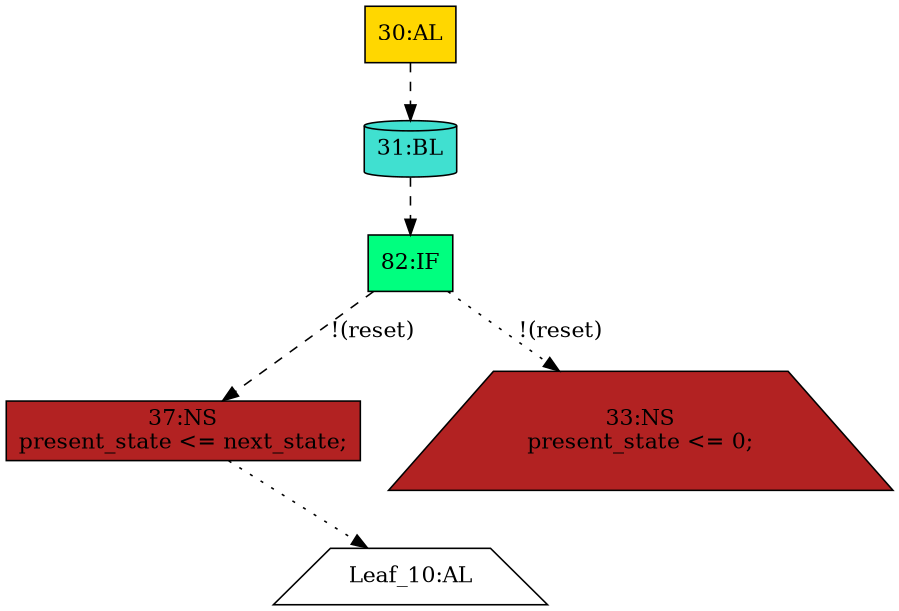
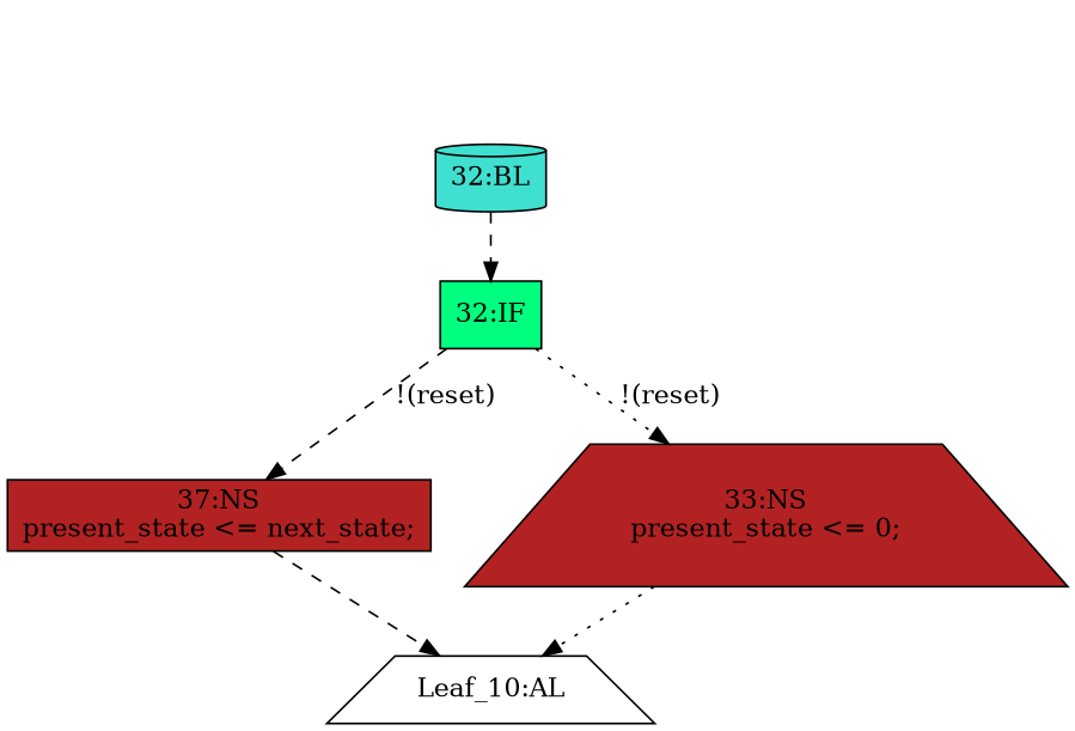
  strict digraph {
    node [fillcolor=firebrick shape=box statements="[]" style=filled typ=NonblockingSubstitution]
    edge [cond="[]" lineno=None style=dashed]
-   n1 [ast="<pyverilog.vparser.ast.Block object at 0x7fd0296a4a50>" fillcolor=turquoise label="31:BL" shape=cylinder typ=Block]
-   n2 [ast="<pyverilog.vparser.ast.IfStatement object at 0x7fd0296a4b50>" fillcolor=springgreen label="82:IF" typ=IfStatement]
+   n1 [ast="<pyverilog.vparser.ast.Block object at 0x7fd0296a4a50>" fillcolor=turquoise label="32:BL" shape=cylinder typ=Block]
+   n2 [ast="<pyverilog.vparser.ast.IfStatement object at 0x7fd0296a4b50>" fillcolor=springgreen label="32:IF" typ=IfStatement]
    n3 [ast="<pyverilog.vparser.ast.NonblockingSubstitution object at 0x7fd0296a4bd0>" label="37:NS\npresent_state <= next_state;" statements="[<pyverilog.vparser.ast.NonblockingSubstitution object at 0x7fd0296a4bd0>]"]
    n4 [ast="<pyverilog.vparser.ast.NonblockingSubstitution object at 0x7fd0296a4dd0>" label="33:NS\npresent_state <= 0;" shape=trapezium statements="[<pyverilog.vparser.ast.NonblockingSubstitution object at 0x7fd0296a4dd0>]"]
    n5 [def_var="['present_state']" label="Leaf_10:AL" shape=trapezium fillcolor="" statements="" style="" typ=""]
-   n6 [ast="<pyverilog.vparser.ast.Always object at 0x7fd0296a4fd0>" clk_sens=True fillcolor=gold label="30:AL" sens="['clk']" typ=Always use_var="['reset', 'next_state']"]
    n1 -> n2
    n2 -> n3 [cond="['reset']" label="!(reset)" lineno=32]
    n2 -> n4 [cond="['reset']" label="!(reset)" lineno=32 style=dotted]
-   n3 -> n5 [style=dotted]
-   n6 -> n1
+   n3 -> n5
+   n4 -> n5 [style=dotted]
  }
